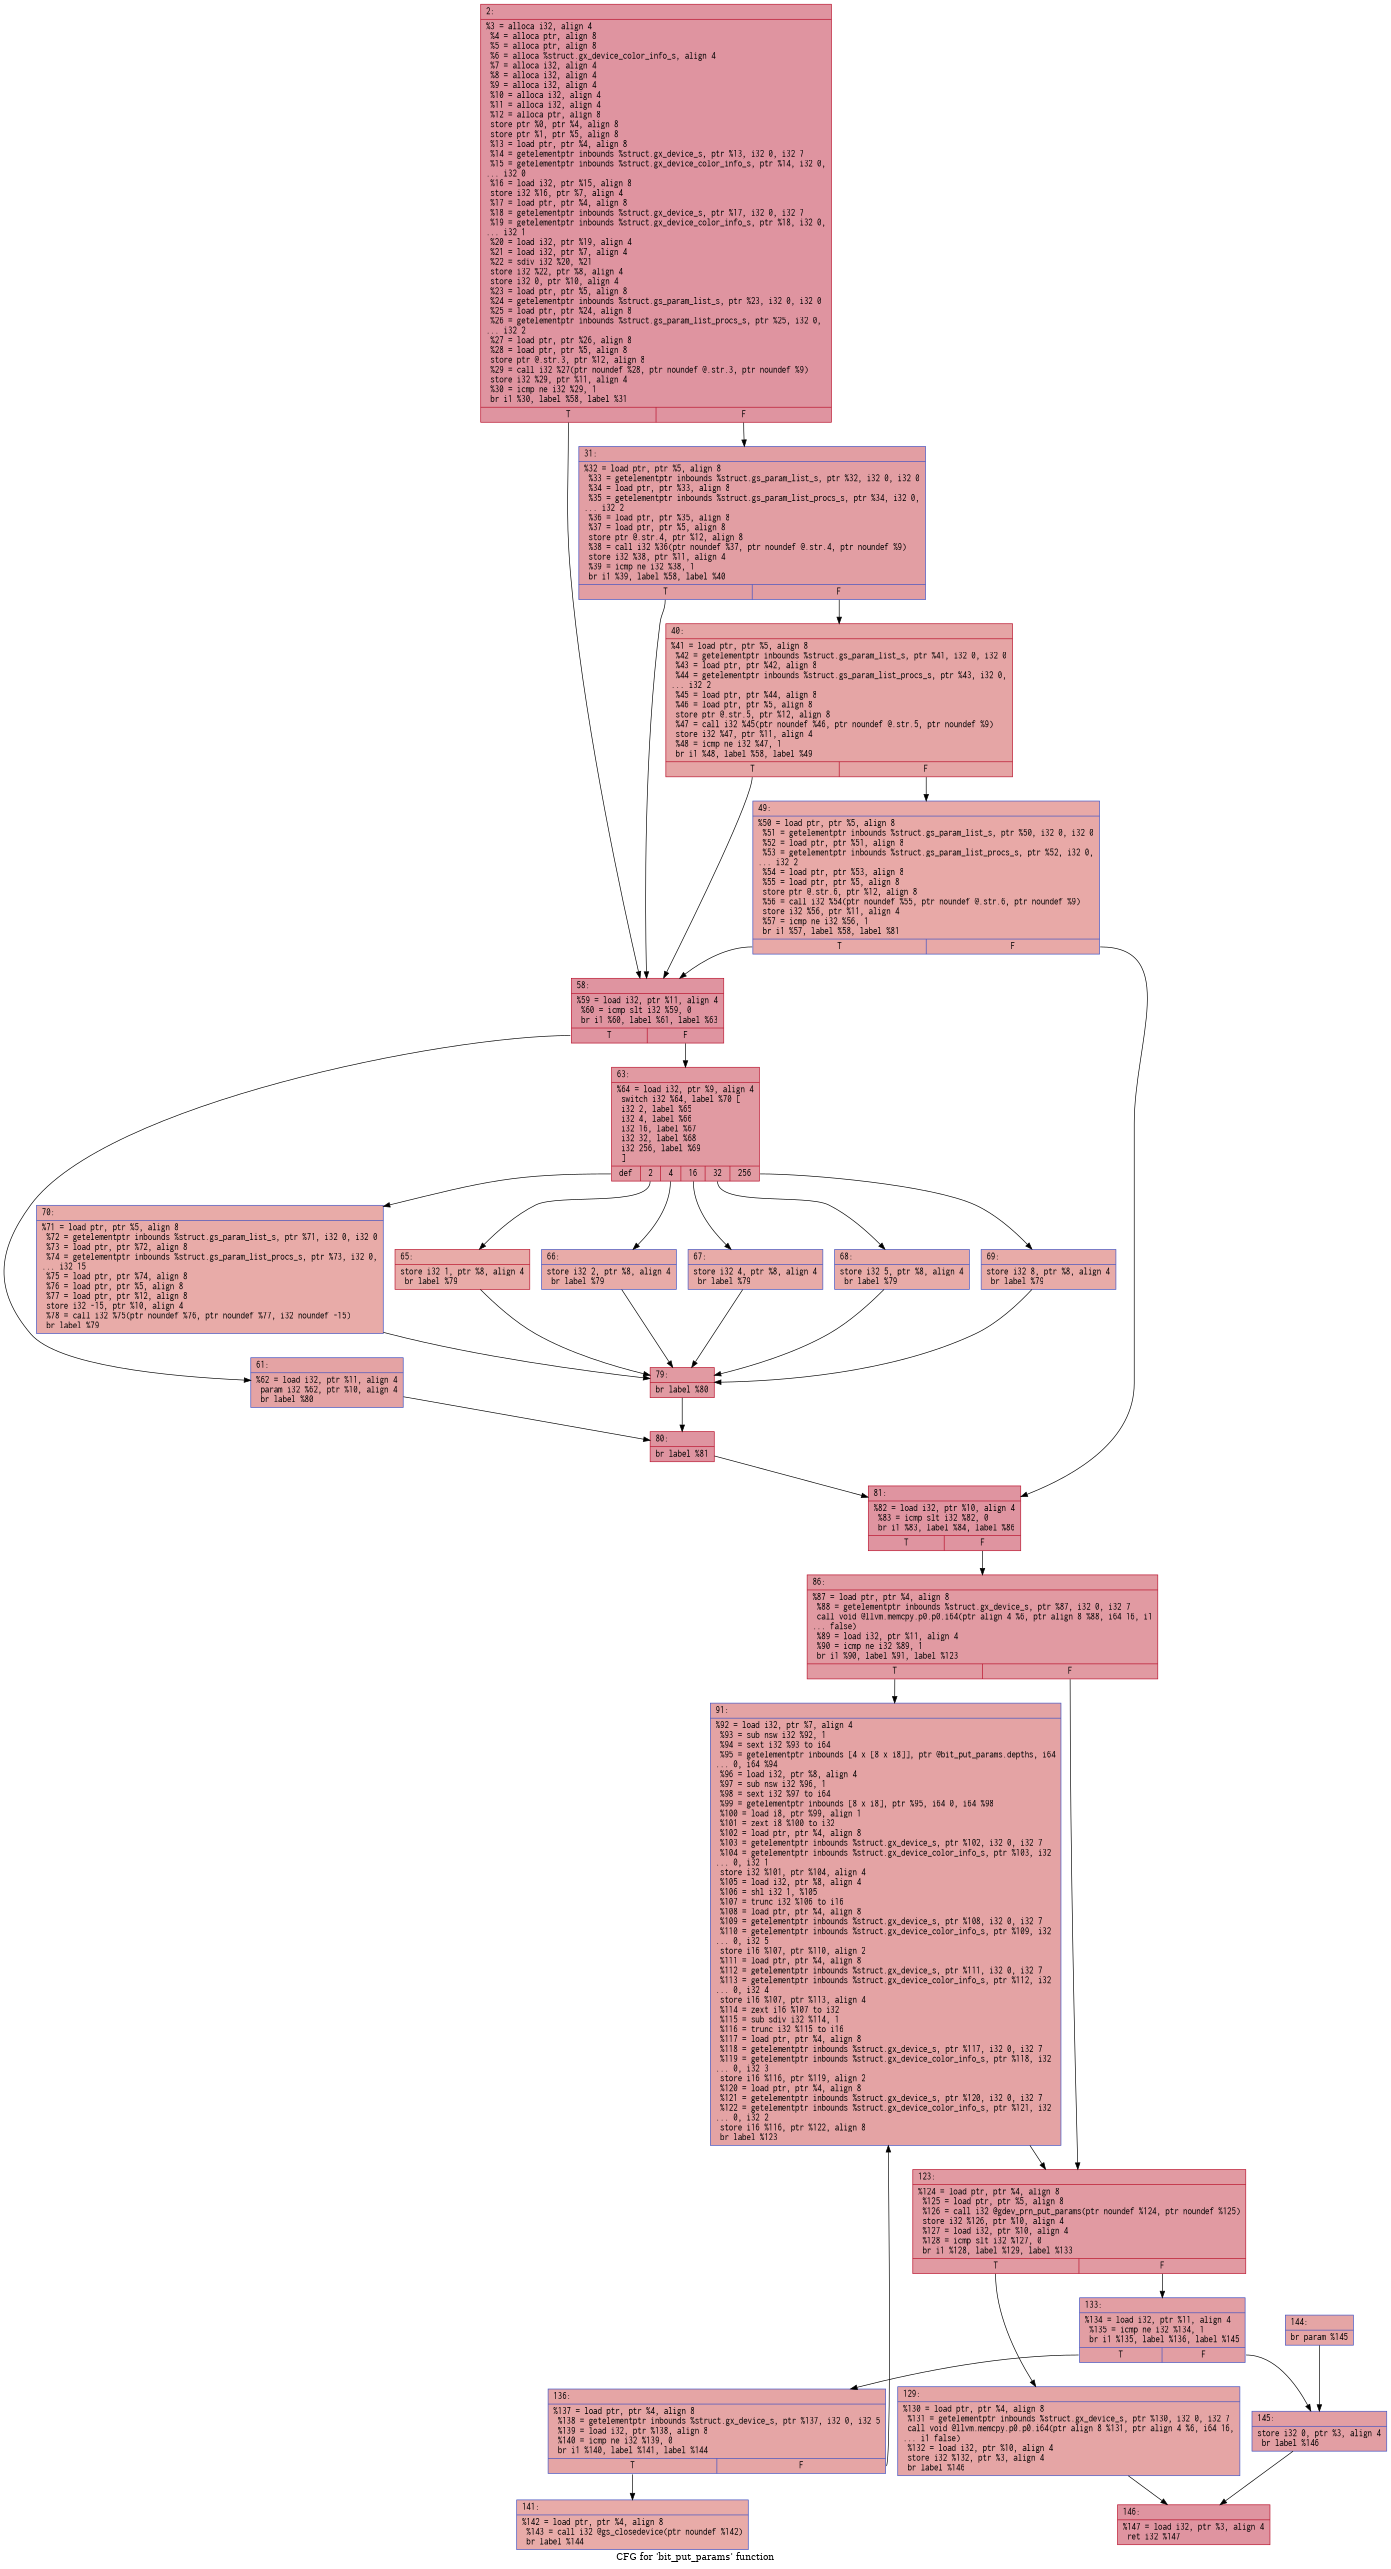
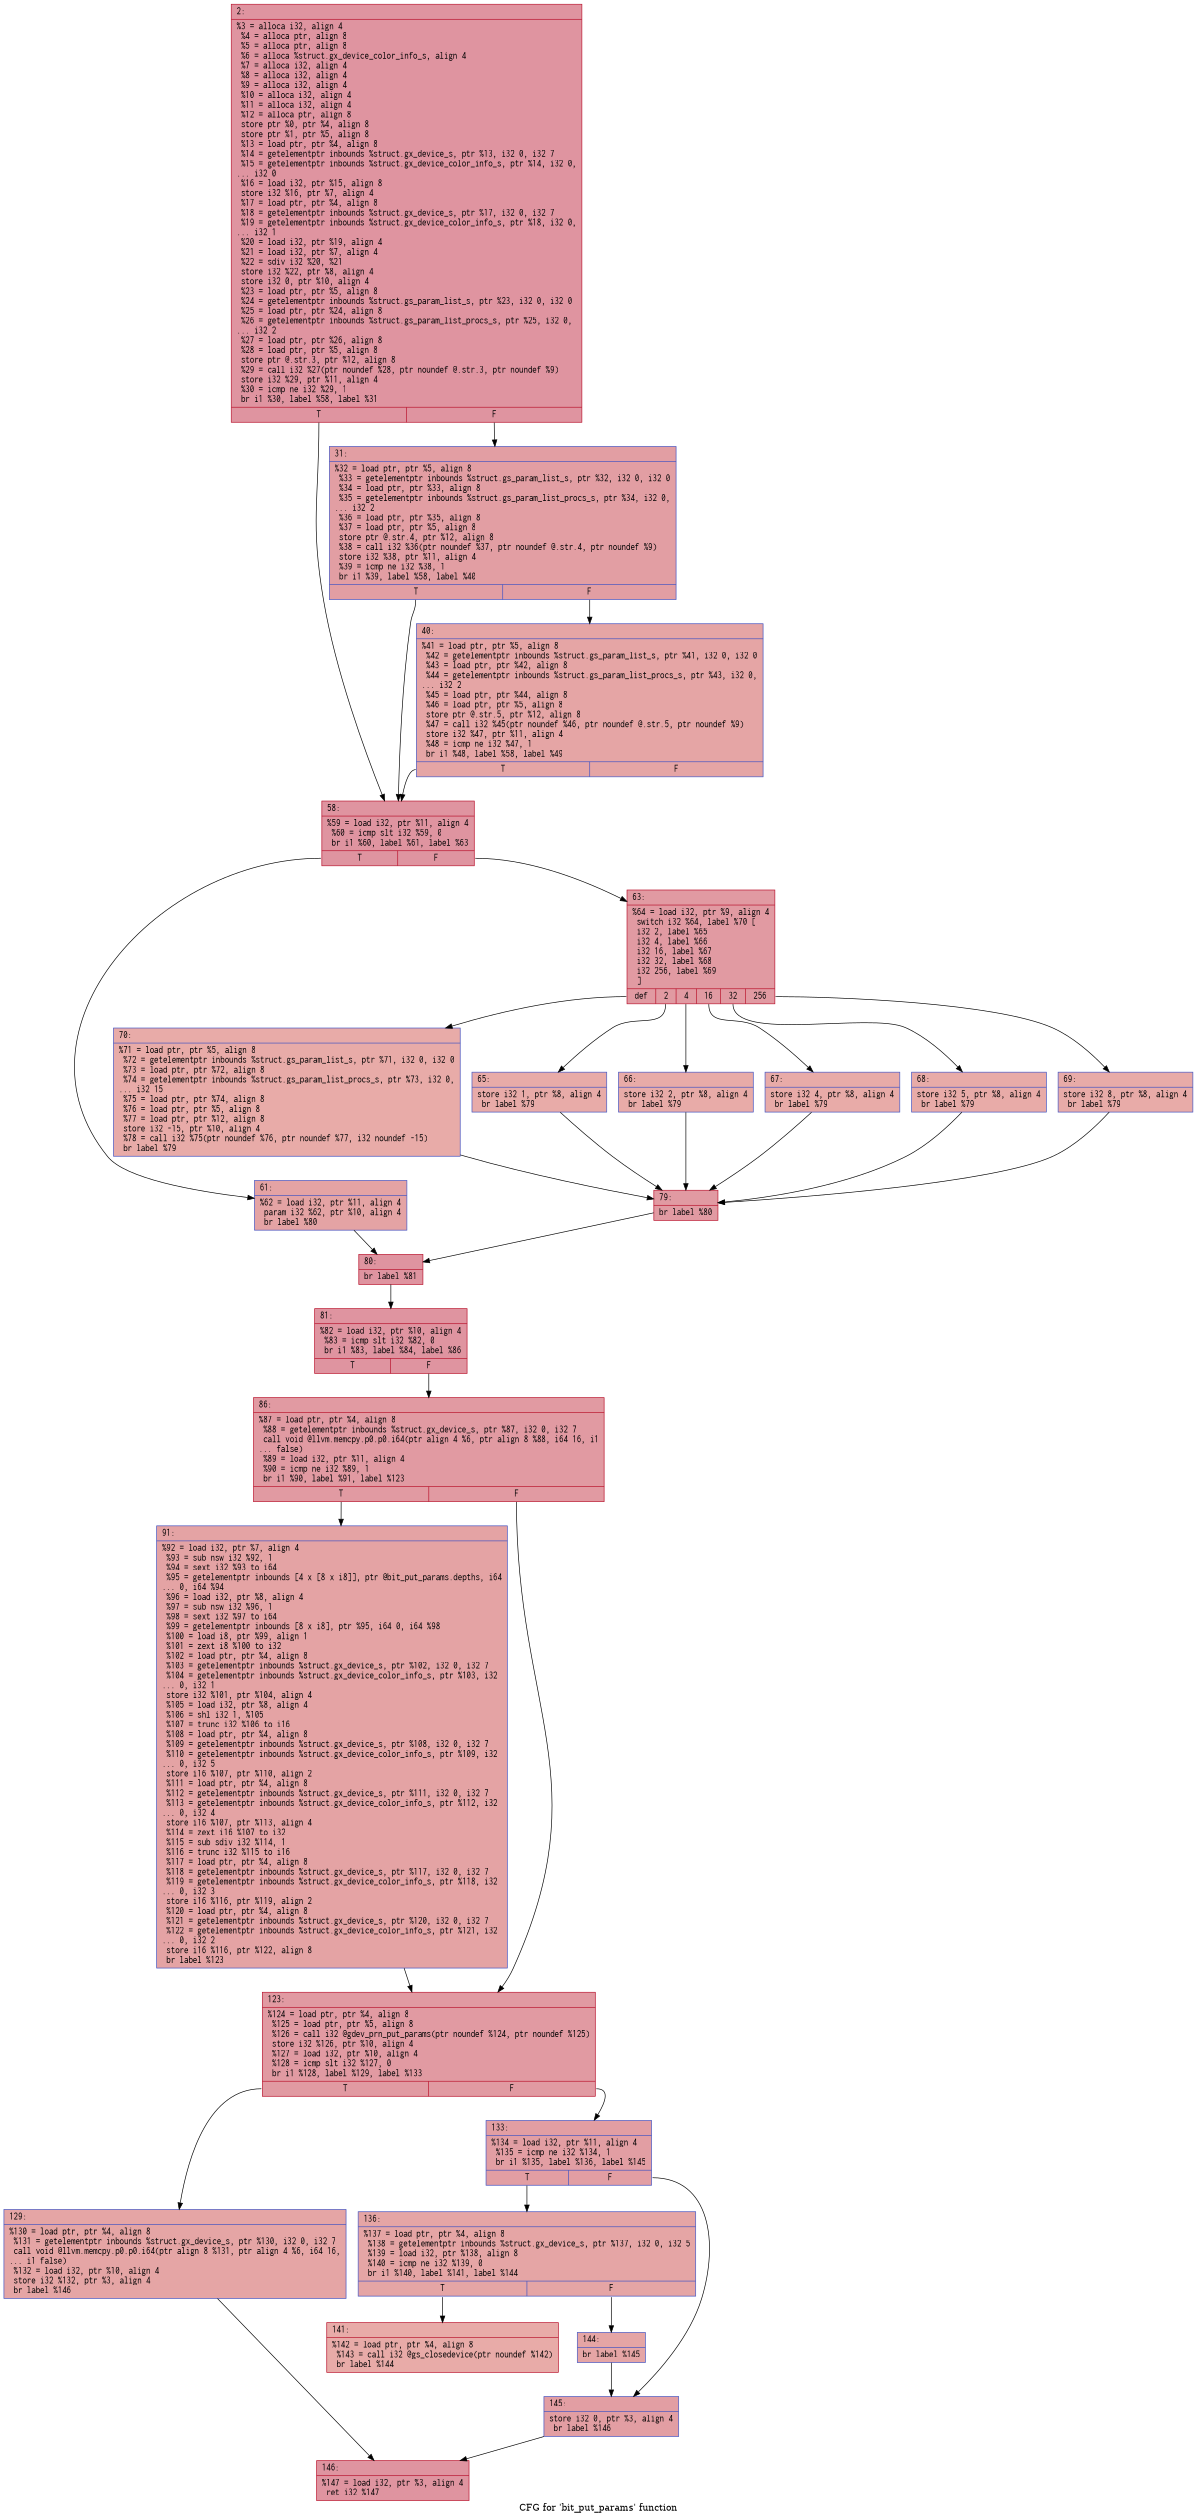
  digraph {
    label="CFG for 'bit_put_params' function"
    node [color="#3d50c3ff" fillcolor="#cc403a70" fontname=Courier shape=record style=filled]
    n1 [color="#b70d28ff" fillcolor="#b70d2870" label="{2:\l|  %3 = alloca i32, align 4\l  %4 = alloca ptr, align 8\l  %5 = alloca ptr, align 8\l  %6 = alloca %struct.gx_device_color_info_s, align 4\l  %7 = alloca i32, align 4\l  %8 = alloca i32, align 4\l  %9 = alloca i32, align 4\l  %10 = alloca i32, align 4\l  %11 = alloca i32, align 4\l  %12 = alloca ptr, align 8\l  store ptr %0, ptr %4, align 8\l  store ptr %1, ptr %5, align 8\l  %13 = load ptr, ptr %4, align 8\l  %14 = getelementptr inbounds %struct.gx_device_s, ptr %13, i32 0, i32 7\l  %15 = getelementptr inbounds %struct.gx_device_color_info_s, ptr %14, i32 0,\l... i32 0\l  %16 = load i32, ptr %15, align 8\l  store i32 %16, ptr %7, align 4\l  %17 = load ptr, ptr %4, align 8\l  %18 = getelementptr inbounds %struct.gx_device_s, ptr %17, i32 0, i32 7\l  %19 = getelementptr inbounds %struct.gx_device_color_info_s, ptr %18, i32 0,\l... i32 1\l  %20 = load i32, ptr %19, align 4\l  %21 = load i32, ptr %7, align 4\l  %22 = sdiv i32 %20, %21\l  store i32 %22, ptr %8, align 4\l  store i32 0, ptr %10, align 4\l  %23 = load ptr, ptr %5, align 8\l  %24 = getelementptr inbounds %struct.gs_param_list_s, ptr %23, i32 0, i32 0\l  %25 = load ptr, ptr %24, align 8\l  %26 = getelementptr inbounds %struct.gs_param_list_procs_s, ptr %25, i32 0,\l... i32 2\l  %27 = load ptr, ptr %26, align 8\l  %28 = load ptr, ptr %5, align 8\l  store ptr @.str.3, ptr %12, align 8\l  %29 = call i32 %27(ptr noundef %28, ptr noundef @.str.3, ptr noundef %9)\l  store i32 %29, ptr %11, align 4\l  %30 = icmp ne i32 %29, 1\l  br i1 %30, label %58, label %31\l|{<s0>T|<s1>F}}"]
    n2 [color="#b70d28ff" fillcolor="#b70d2870" label="{58:\l|  %59 = load i32, ptr %11, align 4\l  %60 = icmp slt i32 %59, 0\l  br i1 %60, label %61, label %63\l|{<s0>T|<s1>F}}"]
    n3 [fillcolor="#be242e70" label="{31:\l|  %32 = load ptr, ptr %5, align 8\l  %33 = getelementptr inbounds %struct.gs_param_list_s, ptr %32, i32 0, i32 0\l  %34 = load ptr, ptr %33, align 8\l  %35 = getelementptr inbounds %struct.gs_param_list_procs_s, ptr %34, i32 0,\l... i32 2\l  %36 = load ptr, ptr %35, align 8\l  %37 = load ptr, ptr %5, align 8\l  store ptr @.str.4, ptr %12, align 8\l  %38 = call i32 %36(ptr noundef %37, ptr noundef @.str.4, ptr noundef %9)\l  store i32 %38, ptr %11, align 4\l  %39 = icmp ne i32 %38, 1\l  br i1 %39, label %58, label %40\l|{<s0>T|<s1>F}}"]
    n4 [fillcolor="#c32e3170" label="{61:\l|  %62 = load i32, ptr %11, align 4\l  param i32 %62, ptr %10, align 4\l  br label %80\l}"]
    n5 [color="#b70d28ff" fillcolor="#bb1b2c70" label="{63:\l|  %64 = load i32, ptr %9, align 4\l  switch i32 %64, label %70 [\l    i32 2, label %65\l    i32 4, label %66\l    i32 16, label %67\l    i32 32, label %68\l    i32 256, label %69\l  ]\l|{<s0>def|<s1>2|<s2>4|<s3>16|<s4>32|<s5>256}}"]
-   n6 [color="#b70d28ff" fillcolor="#c5333470" label="{40:\l|  %41 = load ptr, ptr %5, align 8\l  %42 = getelementptr inbounds %struct.gs_param_list_s, ptr %41, i32 0, i32 0\l  %43 = load ptr, ptr %42, align 8\l  %44 = getelementptr inbounds %struct.gs_param_list_procs_s, ptr %43, i32 0,\l... i32 2\l  %45 = load ptr, ptr %44, align 8\l  %46 = load ptr, ptr %5, align 8\l  store ptr @.str.5, ptr %12, align 8\l  %47 = call i32 %45(ptr noundef %46, ptr noundef @.str.5, ptr noundef %9)\l  store i32 %47, ptr %11, align 4\l  %48 = icmp ne i32 %47, 1\l  br i1 %48, label %58, label %49\l|{<s0>T|<s1>F}}"]
+   n6 [fillcolor="#c5333470" label="{40:\l|  %41 = load ptr, ptr %5, align 8\l  %42 = getelementptr inbounds %struct.gs_param_list_s, ptr %41, i32 0, i32 0\l  %43 = load ptr, ptr %42, align 8\l  %44 = getelementptr inbounds %struct.gs_param_list_procs_s, ptr %43, i32 0,\l... i32 2\l  %45 = load ptr, ptr %44, align 8\l  %46 = load ptr, ptr %5, align 8\l  store ptr @.str.5, ptr %12, align 8\l  %47 = call i32 %45(ptr noundef %46, ptr noundef @.str.5, ptr noundef %9)\l  store i32 %47, ptr %11, align 4\l  %48 = icmp ne i32 %47, 1\l  br i1 %48, label %58, label %49\l|{<s0>T|<s1>F}}"]
    n7 [color="#b70d28ff" fillcolor="#b70d2870" label="{80:\l|  br label %81\l}"]
    n8 [label="{70:\l|  %71 = load ptr, ptr %5, align 8\l  %72 = getelementptr inbounds %struct.gs_param_list_s, ptr %71, i32 0, i32 0\l  %73 = load ptr, ptr %72, align 8\l  %74 = getelementptr inbounds %struct.gs_param_list_procs_s, ptr %73, i32 0,\l... i32 15\l  %75 = load ptr, ptr %74, align 8\l  %76 = load ptr, ptr %5, align 8\l  %77 = load ptr, ptr %12, align 8\l  store i32 -15, ptr %10, align 4\l  %78 = call i32 %75(ptr noundef %76, ptr noundef %77, i32 noundef -15)\l  br label %79\l}"]
-   n9 [color="#b70d28ff" label="{65:\l|  store i32 1, ptr %8, align 4\l  br label %79\l}"]
+   n9 [label="{65:\l|  store i32 1, ptr %8, align 4\l  br label %79\l}"]
    n10 [label="{66:\l|  store i32 2, ptr %8, align 4\l  br label %79\l}"]
    n11 [label="{67:\l|  store i32 4, ptr %8, align 4\l  br label %79\l}"]
    n12 [label="{68:\l|  store i32 5, ptr %8, align 4\l  br label %79\l}"]
    n13 [label="{69:\l|  store i32 8, ptr %8, align 4\l  br label %79\l}"]
-   n14 [fillcolor="#ca3b3770" label="{49:\l|  %50 = load ptr, ptr %5, align 8\l  %51 = getelementptr inbounds %struct.gs_param_list_s, ptr %50, i32 0, i32 0\l  %52 = load ptr, ptr %51, align 8\l  %53 = getelementptr inbounds %struct.gs_param_list_procs_s, ptr %52, i32 0,\l... i32 2\l  %54 = load ptr, ptr %53, align 8\l  %55 = load ptr, ptr %5, align 8\l  store ptr @.str.6, ptr %12, align 8\l  %56 = call i32 %54(ptr noundef %55, ptr noundef @.str.6, ptr noundef %9)\l  store i32 %56, ptr %11, align 4\l  %57 = icmp ne i32 %56, 1\l  br i1 %57, label %58, label %81\l|{<s0>T|<s1>F}}"]
    n15 [color="#b70d28ff" fillcolor="#b70d2870" label="{81:\l|  %82 = load i32, ptr %10, align 4\l  %83 = icmp slt i32 %82, 0\l  br i1 %83, label %84, label %86\l|{<s0>T|<s1>F}}"]
    n16 [color="#b70d28ff" fillcolor="#bb1b2c70" label="{86:\l|  %87 = load ptr, ptr %4, align 8\l  %88 = getelementptr inbounds %struct.gx_device_s, ptr %87, i32 0, i32 7\l  call void @llvm.memcpy.p0.p0.i64(ptr align 4 %6, ptr align 8 %88, i64 16, i1\l... false)\l  %89 = load i32, ptr %11, align 4\l  %90 = icmp ne i32 %89, 1\l  br i1 %90, label %91, label %123\l|{<s0>T|<s1>F}}"]
    n17 [fillcolor="#c32e3170" label="{91:\l|  %92 = load i32, ptr %7, align 4\l  %93 = sub nsw i32 %92, 1\l  %94 = sext i32 %93 to i64\l  %95 = getelementptr inbounds [4 x [8 x i8]], ptr @bit_put_params.depths, i64\l... 0, i64 %94\l  %96 = load i32, ptr %8, align 4\l  %97 = sub nsw i32 %96, 1\l  %98 = sext i32 %97 to i64\l  %99 = getelementptr inbounds [8 x i8], ptr %95, i64 0, i64 %98\l  %100 = load i8, ptr %99, align 1\l  %101 = zext i8 %100 to i32\l  %102 = load ptr, ptr %4, align 8\l  %103 = getelementptr inbounds %struct.gx_device_s, ptr %102, i32 0, i32 7\l  %104 = getelementptr inbounds %struct.gx_device_color_info_s, ptr %103, i32\l... 0, i32 1\l  store i32 %101, ptr %104, align 4\l  %105 = load i32, ptr %8, align 4\l  %106 = shl i32 1, %105\l  %107 = trunc i32 %106 to i16\l  %108 = load ptr, ptr %4, align 8\l  %109 = getelementptr inbounds %struct.gx_device_s, ptr %108, i32 0, i32 7\l  %110 = getelementptr inbounds %struct.gx_device_color_info_s, ptr %109, i32\l... 0, i32 5\l  store i16 %107, ptr %110, align 2\l  %111 = load ptr, ptr %4, align 8\l  %112 = getelementptr inbounds %struct.gx_device_s, ptr %111, i32 0, i32 7\l  %113 = getelementptr inbounds %struct.gx_device_color_info_s, ptr %112, i32\l... 0, i32 4\l  store i16 %107, ptr %113, align 4\l  %114 = zext i16 %107 to i32\l  %115 = sub sdiv i32 %114, 1\l  %116 = trunc i32 %115 to i16\l  %117 = load ptr, ptr %4, align 8\l  %118 = getelementptr inbounds %struct.gx_device_s, ptr %117, i32 0, i32 7\l  %119 = getelementptr inbounds %struct.gx_device_color_info_s, ptr %118, i32\l... 0, i32 3\l  store i16 %116, ptr %119, align 2\l  %120 = load ptr, ptr %4, align 8\l  %121 = getelementptr inbounds %struct.gx_device_s, ptr %120, i32 0, i32 7\l  %122 = getelementptr inbounds %struct.gx_device_color_info_s, ptr %121, i32\l... 0, i32 2\l  store i16 %116, ptr %122, align 8\l  br label %123\l}"]
    n18 [color="#b70d28ff" fillcolor="#bb1b2c70" label="{123:\l|  %124 = load ptr, ptr %4, align 8\l  %125 = load ptr, ptr %5, align 8\l  %126 = call i32 @gdev_prn_put_params(ptr noundef %124, ptr noundef %125)\l  store i32 %126, ptr %10, align 4\l  %127 = load i32, ptr %10, align 4\l  %128 = icmp slt i32 %127, 0\l  br i1 %128, label %129, label %133\l|{<s0>T|<s1>F}}"]
    n19 [color="#b70d28ff" fillcolor="#bb1b2c70" label="{79:\l|  br label %80\l}"]
    n20 [color="#b70d28ff" fillcolor="#b70d2870" label="{146:\l|  %147 = load i32, ptr %3, align 4\l  ret i32 %147\l}"]
    n21 [fillcolor="#c5333470" label="{129:\l|  %130 = load ptr, ptr %4, align 8\l  %131 = getelementptr inbounds %struct.gx_device_s, ptr %130, i32 0, i32 7\l  call void @llvm.memcpy.p0.p0.i64(ptr align 8 %131, ptr align 4 %6, i64 16,\l... i1 false)\l  %132 = load i32, ptr %10, align 4\l  store i32 %132, ptr %3, align 4\l  br label %146\l}"]
    n22 [fillcolor="#be242e70" label="{133:\l|  %134 = load i32, ptr %11, align 4\l  %135 = icmp ne i32 %134, 1\l  br i1 %135, label %136, label %145\l|{<s0>T|<s1>F}}"]
    n23 [fillcolor="#c5333470" label="{136:\l|  %137 = load ptr, ptr %4, align 8\l  %138 = getelementptr inbounds %struct.gx_device_s, ptr %137, i32 0, i32 5\l  %139 = load i32, ptr %138, align 8\l  %140 = icmp ne i32 %139, 0\l  br i1 %140, label %141, label %144\l|{<s0>T|<s1>F}}"]
    n24 [fillcolor="#be242e70" label="{145:\l|  store i32 0, ptr %3, align 4\l  br label %146\l}"]
-   n25 [label="{141:\l|  %142 = load ptr, ptr %4, align 8\l  %143 = call i32 @gs_closedevice(ptr noundef %142)\l  br label %144\l}"]
-   n26 [fillcolor="#c5333470" label="{144:\l|  br param %145\l}"]
+   n25 [color="#b70d28ff" label="{141:\l|  %142 = load ptr, ptr %4, align 8\l  %143 = call i32 @gs_closedevice(ptr noundef %142)\l  br label %144\l}"]
+   n26 [fillcolor="#c5333470" label="{144:\l|  br label %145\l}"]
    n1 -> n2 [tailport=s0]
    n1 -> n3 [tailport=s1]
    n2 -> n4 [tailport=s0]
    n2 -> n5 [tailport=s1]
    n3 -> n2 [tailport=s0]
    n3 -> n6 [tailport=s1]
    n4 -> n7
    n5 -> n8 [tailport=s0]
    n5 -> n9 [tailport=s1]
    n5 -> n10 [tailport=s2]
    n5 -> n11 [tailport=s3]
    n5 -> n12 [tailport=s4]
    n5 -> n13 [tailport=s5]
    n6 -> n2 [tailport=s0]
-   n6 -> n14 [tailport=s1]
    n7 -> n15
    n8 -> n19
    n9 -> n19
    n10 -> n19
    n11 -> n19
    n12 -> n19
    n13 -> n19
-   n14 -> n2 [tailport=s0]
-   n14 -> n15 [tailport=s1]
    n15 -> n16 [tailport=s1]
    n16 -> n17 [tailport=s0]
    n16 -> n18 [tailport=s1]
    n17 -> n18
    n18 -> n21 [tailport=s0]
    n18 -> n22 [tailport=s1]
    n19 -> n7
    n21 -> n20
    n22 -> n23 [tailport=s0]
    n22 -> n24 [tailport=s1]
    n23 -> n25 [tailport=s0]
-   n23 -> n17 [tailport=s1]
+   n23 -> n26 [tailport=s1]
    n24 -> n20
    n26 -> n24
  }
